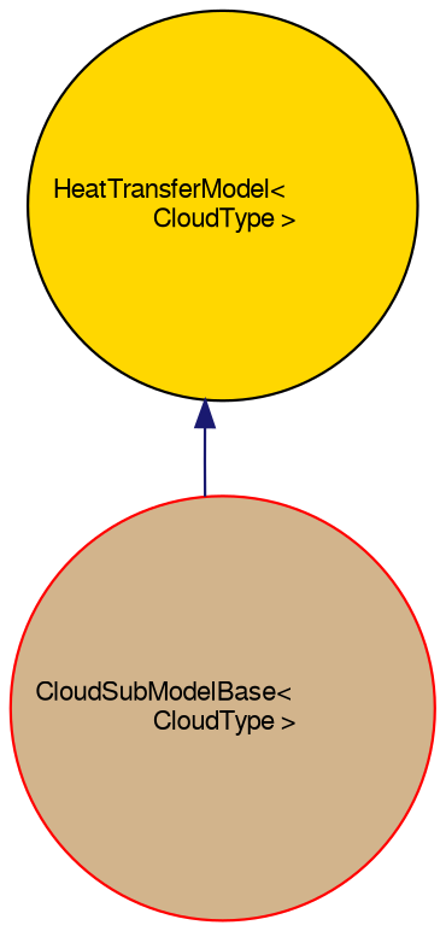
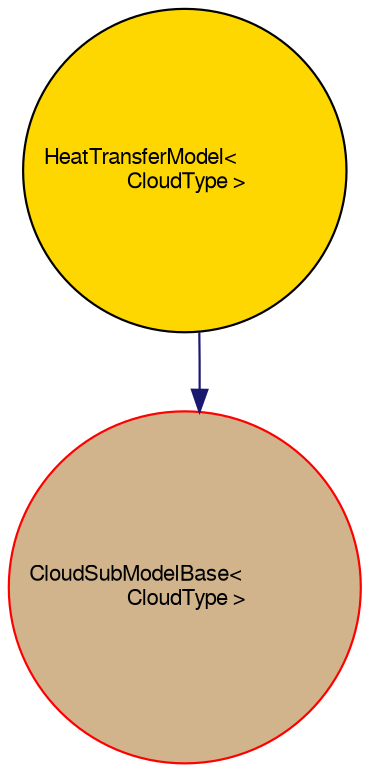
  digraph {
    node [fontname=FreeSans fontsize=10 shape=circle style=filled]
    n1 [color=black fillcolor=gold fontcolor=black height=0.2 label="HeatTransferModel\<\l CloudType \>" width=0.4]
    n2 [color=red height=0.2 label="CloudSubModelBase\<\l CloudType \>" width=0.4 fillcolor=tan]
-   n1 -> n2 [color=midnightblue dir=back fontname=FreeSans fontsize=10 labelfontname=FreeSans labelfontsize=10 style=solid]
+   n2 -> n1 [color=midnightblue dir=back fontname=FreeSans fontsize=10 labelfontname=FreeSans labelfontsize=10 style=solid]
  }
